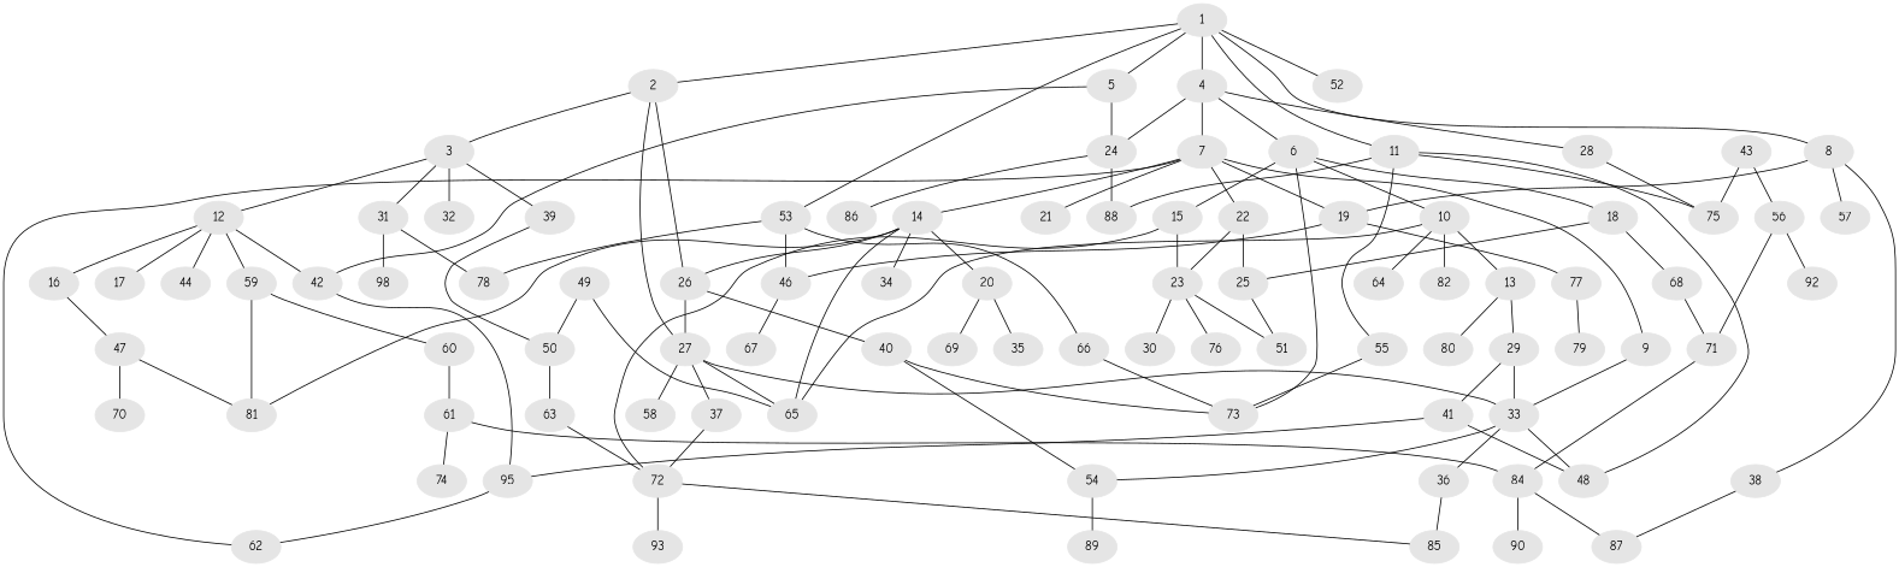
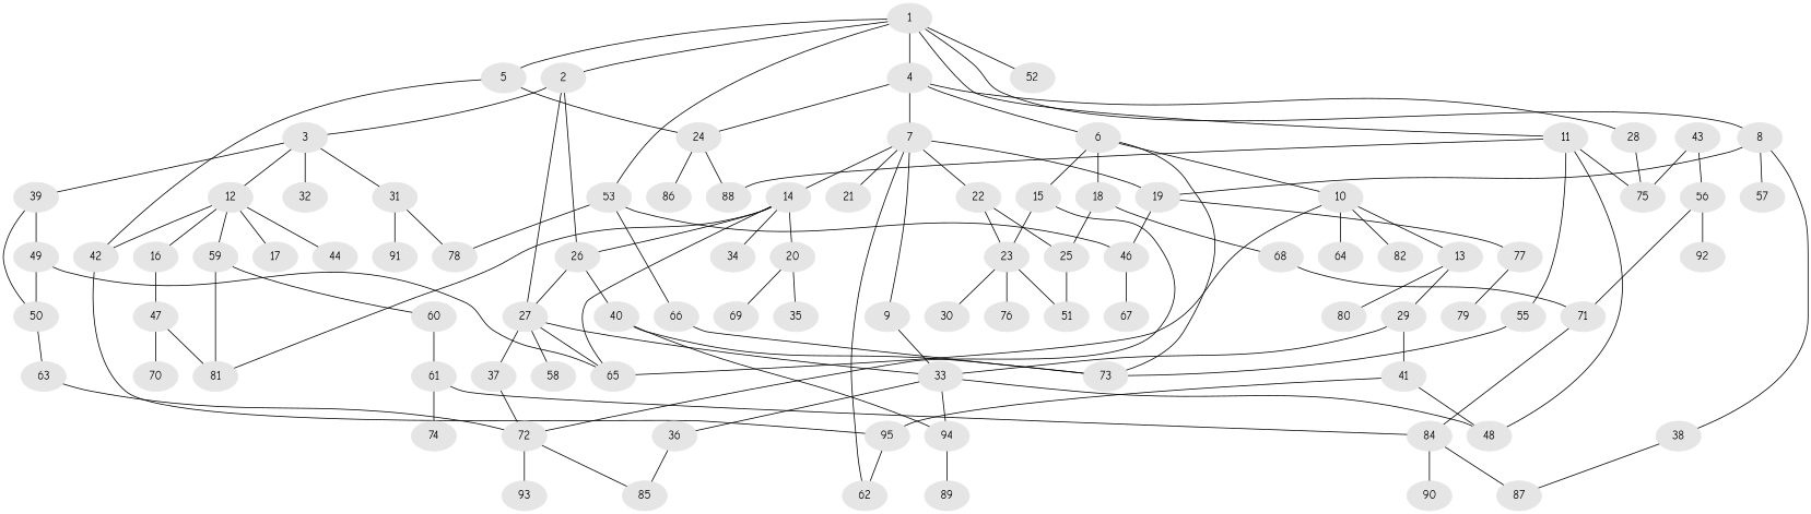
  graph {
    fontname="Comic Neue"
    node [color=gray90 fontname="Comic Neue" style=filled]
    edge [fontname="Comic Neue"]
    1
    2
    4
    5
    8
    11
    52
    53
    3
    26
    27
    6
    7
    24
    28
    42
    19
    38
    57
    48
    55
    88
    75
    46
    78
    66
    12
    31
    32
    39
    40
    33
    65
    37
    58
    16
    17
    44
    59
-   91 [label=98]
+   91
    49
    50
    10
    15
    18
    73
    9
    14
    21
    22
    62
    86
    n53 [label=95]
    13
    64
    82
    23
    72
    25
    68
    20
    34
    81
    77
    87
    36
-   54
+   54 [label=94]
    29
    80
    43
    56
    47
    60
    41
    35
    69
    30
    51
    76
    85
    n81 [label=93]
    70
    71
    67
    79
    89
    63
    92
    84
    61
    74
    90
    1 -- 2
    1 -- 4
    1 -- 5
    1 -- 8
    1 -- 11
    1 -- 52
    1 -- 53
    2 -- 3
    2 -- 26
    2 -- 27
    4 -- 6
    4 -- 7
    4 -- 24
    4 -- 28
    5 -- 24
    5 -- 42
    8 -- 19
    8 -- 38
    8 -- 57
    11 -- 48
    11 -- 55
    11 -- 88
    11 -- 75
    53 -- 46
    53 -- 78
    53 -- 66
    3 -- 12
    3 -- 31
    3 -- 32
    3 -- 39
    26 -- 27
    26 -- 40
    27 -- 33
    27 -- 65
    27 -- 37
    27 -- 58
    6 -- 10
    6 -- 15
    6 -- 18
    6 -- 73
    7 -- 19
    7 -- 9
    7 -- 14
    7 -- 21
    7 -- 22
    7 -- 62
    24 -- 88
    24 -- 86
    28 -- 75
    42 -- n53
    19 -- 46
    19 -- 77
    38 -- 87
    55 -- 73
    46 -- 67
    66 -- 73
    12 -- 42
    12 -- 16
    12 -- 17
    12 -- 44
    12 -- 59
    31 -- 78
    31 -- 91
+   39 -- 49
    39 -- 50
    40 -- 73
    40 -- 54
    33 -- 48
    33 -- 36
    33 -- 54
    37 -- 72
    16 -- 47
    59 -- 81
    59 -- 60
    49 -- 65
    49 -- 50
    50 -- 63
    10 -- 65
    10 -- 13
    10 -- 64
    10 -- 82
    15 -- 23
    15 -- 72
    18 -- 25
    18 -- 68
    9 -- 33
    14 -- 26
    14 -- 65
    14 -- 20
    14 -- 34
    14 -- 81
    22 -- 23
    22 -- 25
    n53 -- 62
    13 -- 29
    13 -- 80
    23 -- 30
    23 -- 51
    23 -- 76
    72 -- 85
    72 -- n81
    25 -- 51
    68 -- 71
    20 -- 35
    20 -- 69
    77 -- 79
    36 -- 85
    54 -- 89
    29 -- 33
    29 -- 41
    43 -- 75
    43 -- 56
    56 -- 71
    56 -- 92
    47 -- 81
    47 -- 70
    60 -- 61
    41 -- 48
    41 -- n53
    71 -- 84
    63 -- 72
    84 -- 87
    84 -- 90
    61 -- 84
    61 -- 74
  }
